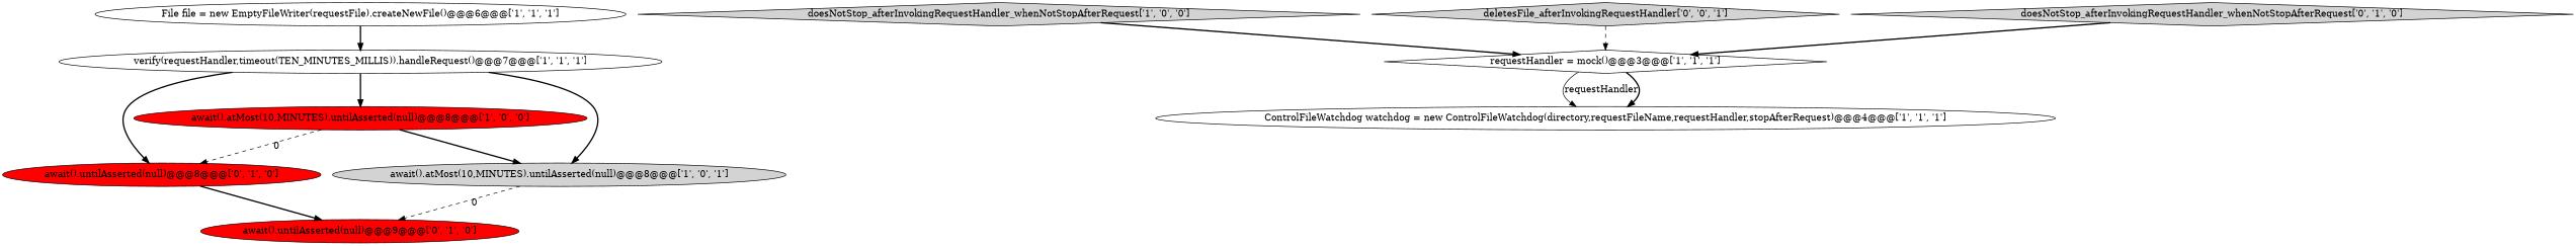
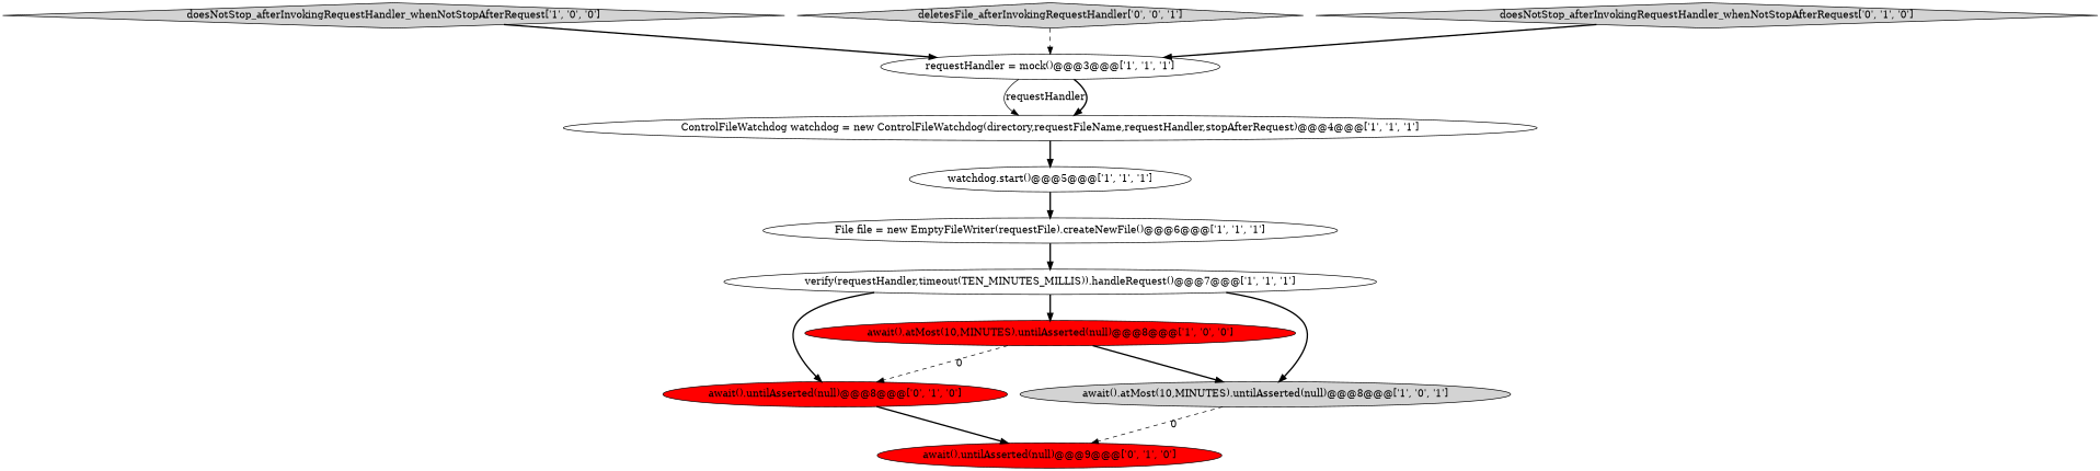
  digraph {
    node [fillcolor=white shape=ellipse style=filled]
    edge [style=bold]
+   n1 [label="watchdog.start()@@@5@@@['1', '1', '1']"]
    n2 [label="File file = new EmptyFileWriter(requestFile).createNewFile()@@@6@@@['1', '1', '1']"]
    n3 [label="verify(requestHandler,timeout(TEN_MINUTES_MILLIS)).handleRequest()@@@7@@@['1', '1', '1']"]
    n4 [fillcolor=red label="await().untilAsserted(null)@@@8@@@['0', '1', '0']"]
    n5 [fillcolor=red label="await().untilAsserted(null)@@@9@@@['0', '1', '0']"]
    n6 [fillcolor=lightgray label="doesNotStop_afterInvokingRequestHandler_whenNotStopAfterRequest['1', '0', '0']" shape=diamond]
-   n7 [label="requestHandler = mock()@@@3@@@['1', '1', '1']" shape=diamond]
+   n7 [label="requestHandler = mock()@@@3@@@['1', '1', '1']"]
    n8 [label="ControlFileWatchdog watchdog = new ControlFileWatchdog(directory,requestFileName,requestHandler,stopAfterRequest)@@@4@@@['1', '1', '1']"]
    n9 [fillcolor=red label="await().atMost(10,MINUTES).untilAsserted(null)@@@8@@@['1', '0', '0']"]
    n10 [fillcolor=lightgray label="await().atMost(10,MINUTES).untilAsserted(null)@@@8@@@['1', '0', '1']"]
    n11 [fillcolor=lightgray label="deletesFile_afterInvokingRequestHandler['0', '0', '1']" shape=diamond]
    n12 [fillcolor=lightgray label="doesNotStop_afterInvokingRequestHandler_whenNotStopAfterRequest['0', '1', '0']" shape=diamond]
+   n1 -> n2
    n2 -> n3
    n3 -> n4
    n3 -> n9
    n3 -> n10
    n4 -> n5
    n6 -> n7
    n7 -> n8 [label=requestHandler style=solid]
    n7 -> n8
+   n8 -> n1
    n9 -> n4 [label=0 style=dashed]
    n9 -> n10
    n10 -> n5 [label=0 style=dashed]
    n11 -> n7 [style=dashed]
    n12 -> n7
  }
